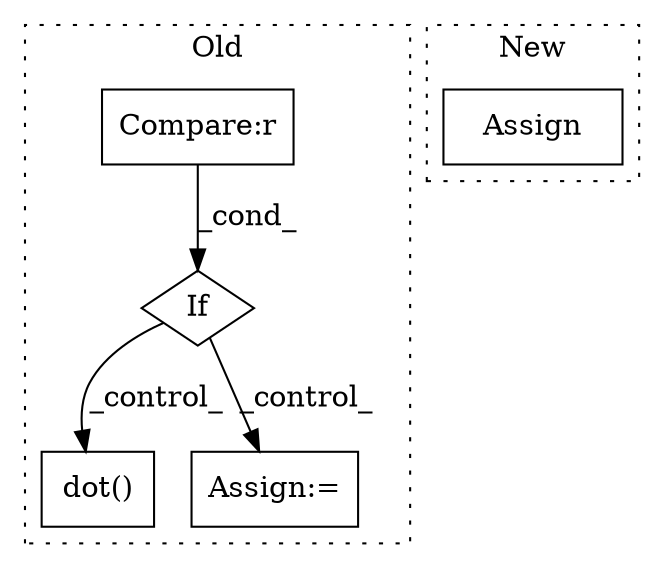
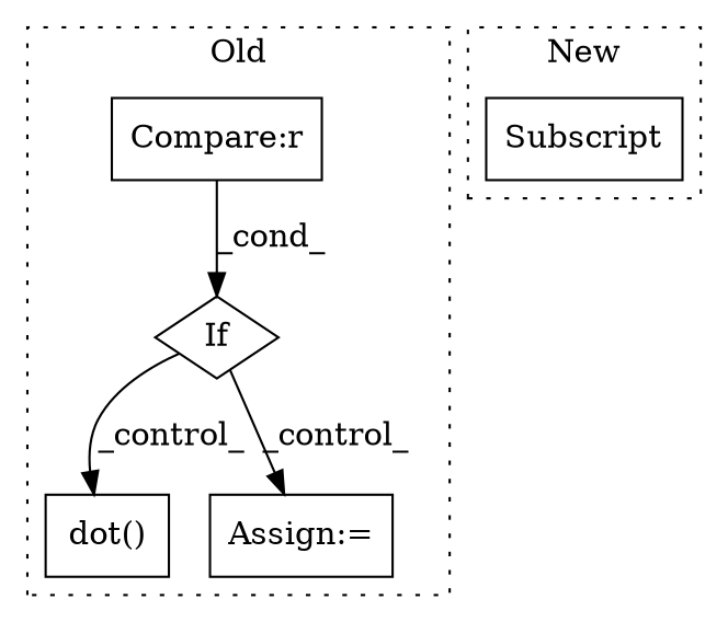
  digraph {
    node [l=3 shape=box]
    n1 [a=75 l="7,1" label="dot()" s="5265,5290"]
    n2 [a=68 label="Assign:=" s=5262]
    n3 [a=96 label=If s=5168 shape=diamond]
    n4 [a=40 l=18 label="Compare:r" s=5171]
-   n5 [a=63 l="14,0" label=Assign s="4731,0"]
+   n5 [a=63 l="14,0" label=Subscript s="4731,0"]
    subgraph cluster_1 {
      label=Old
      style=dotted
      n1
      n2
      n3
      n4
    }
    subgraph cluster_2 {
      label=New
      style=dotted
      n5
    }
    n3 -> n1 [label=_control_]
    n3 -> n2 [label=_control_]
    n4 -> n3 [label=_cond_]
  }
